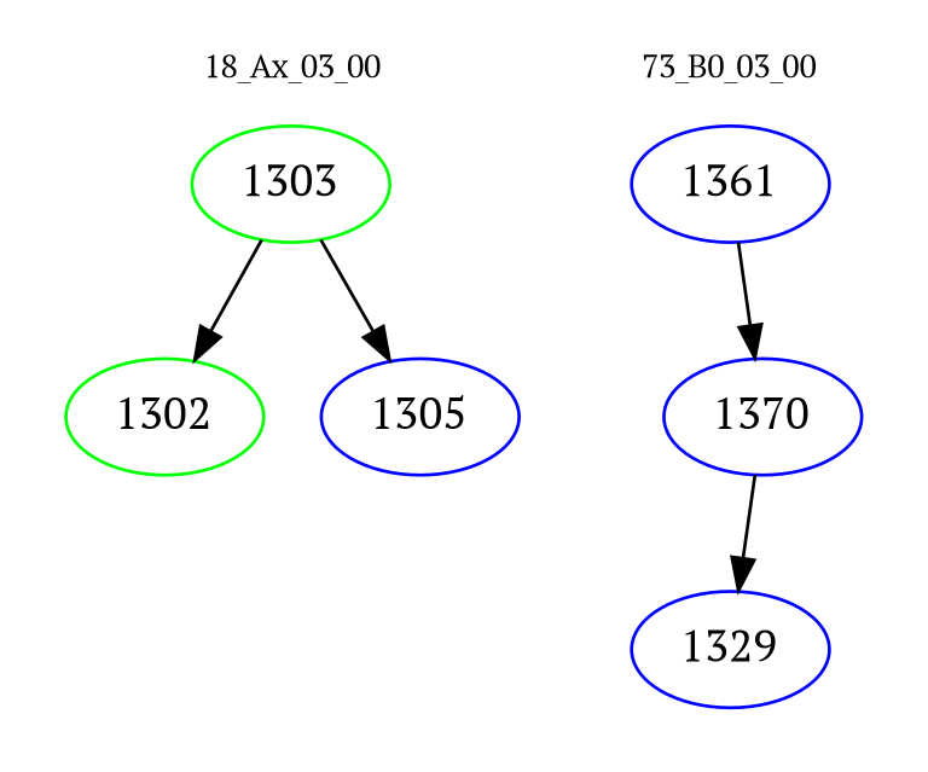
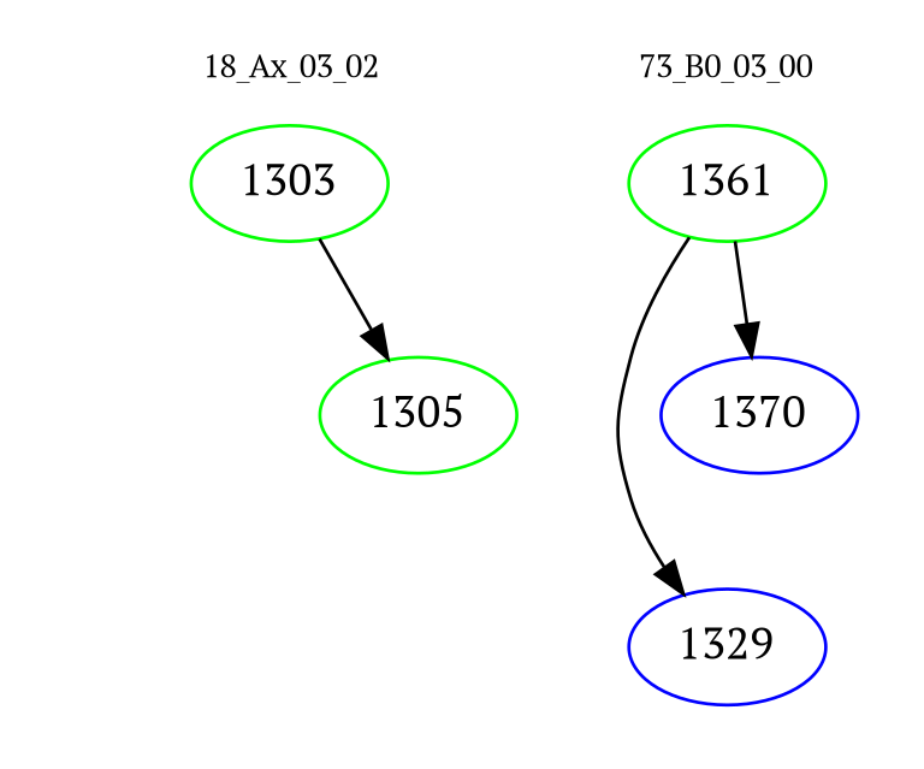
  digraph {
    fontname="PT Serif"
    node [color=green fontname="PT Serif"]
    edge [color=black fontname="PT Serif"]
    n1 [label=1303]
-   n2 [label=1302]
-   n3 [color=blue label=1305]
-   n4 [color=blue label=1361]
+   n3 [label=1305]
+   n4 [label=1361]
    n5 [color=blue label=1329]
    n6 [color=blue label=1370]
    subgraph cluster_1 {
      color=white
      fontsize=10
-     label="18_Ax_03_00"
+     label="18_Ax_03_02"
      n1
-     n2
      n3
    }
    subgraph cluster_2 {
      color=white
      fontsize=10
      label="73_B0_03_00"
      n4
      n5
      n6
    }
-   n1 -> n2
    n1 -> n3
-   n6 -> n5
+   n4 -> n5
    n4 -> n6
  }
